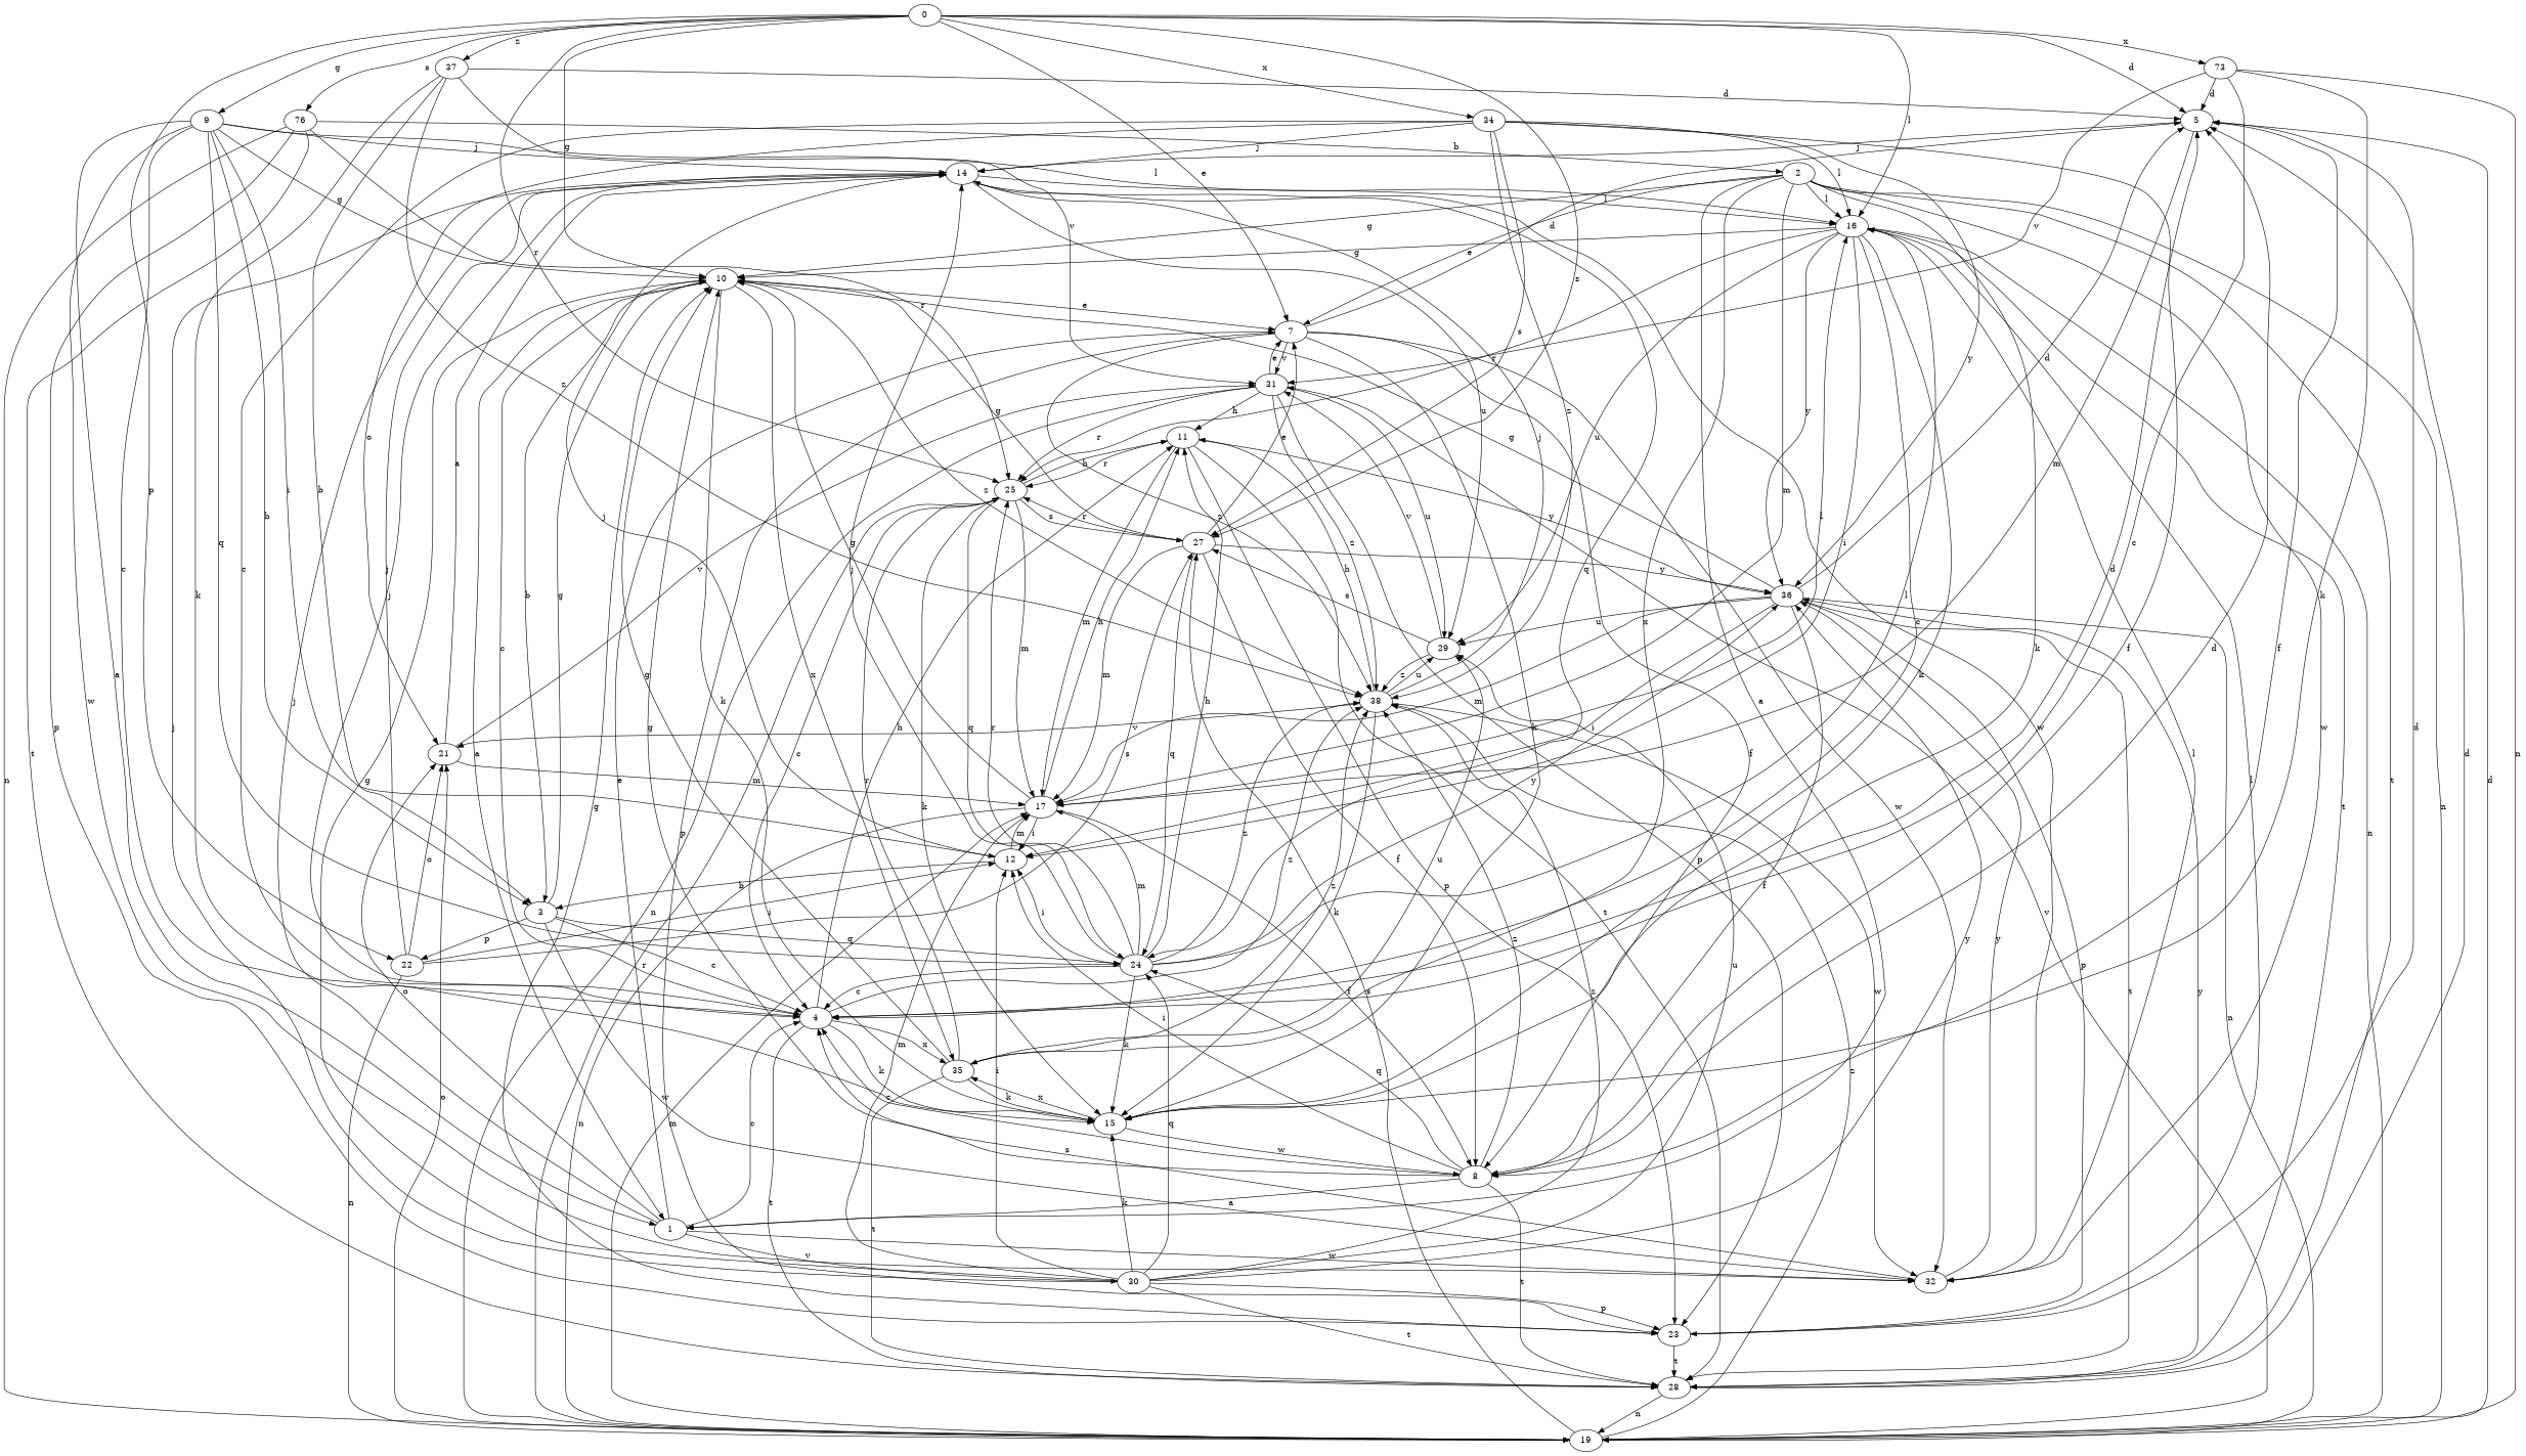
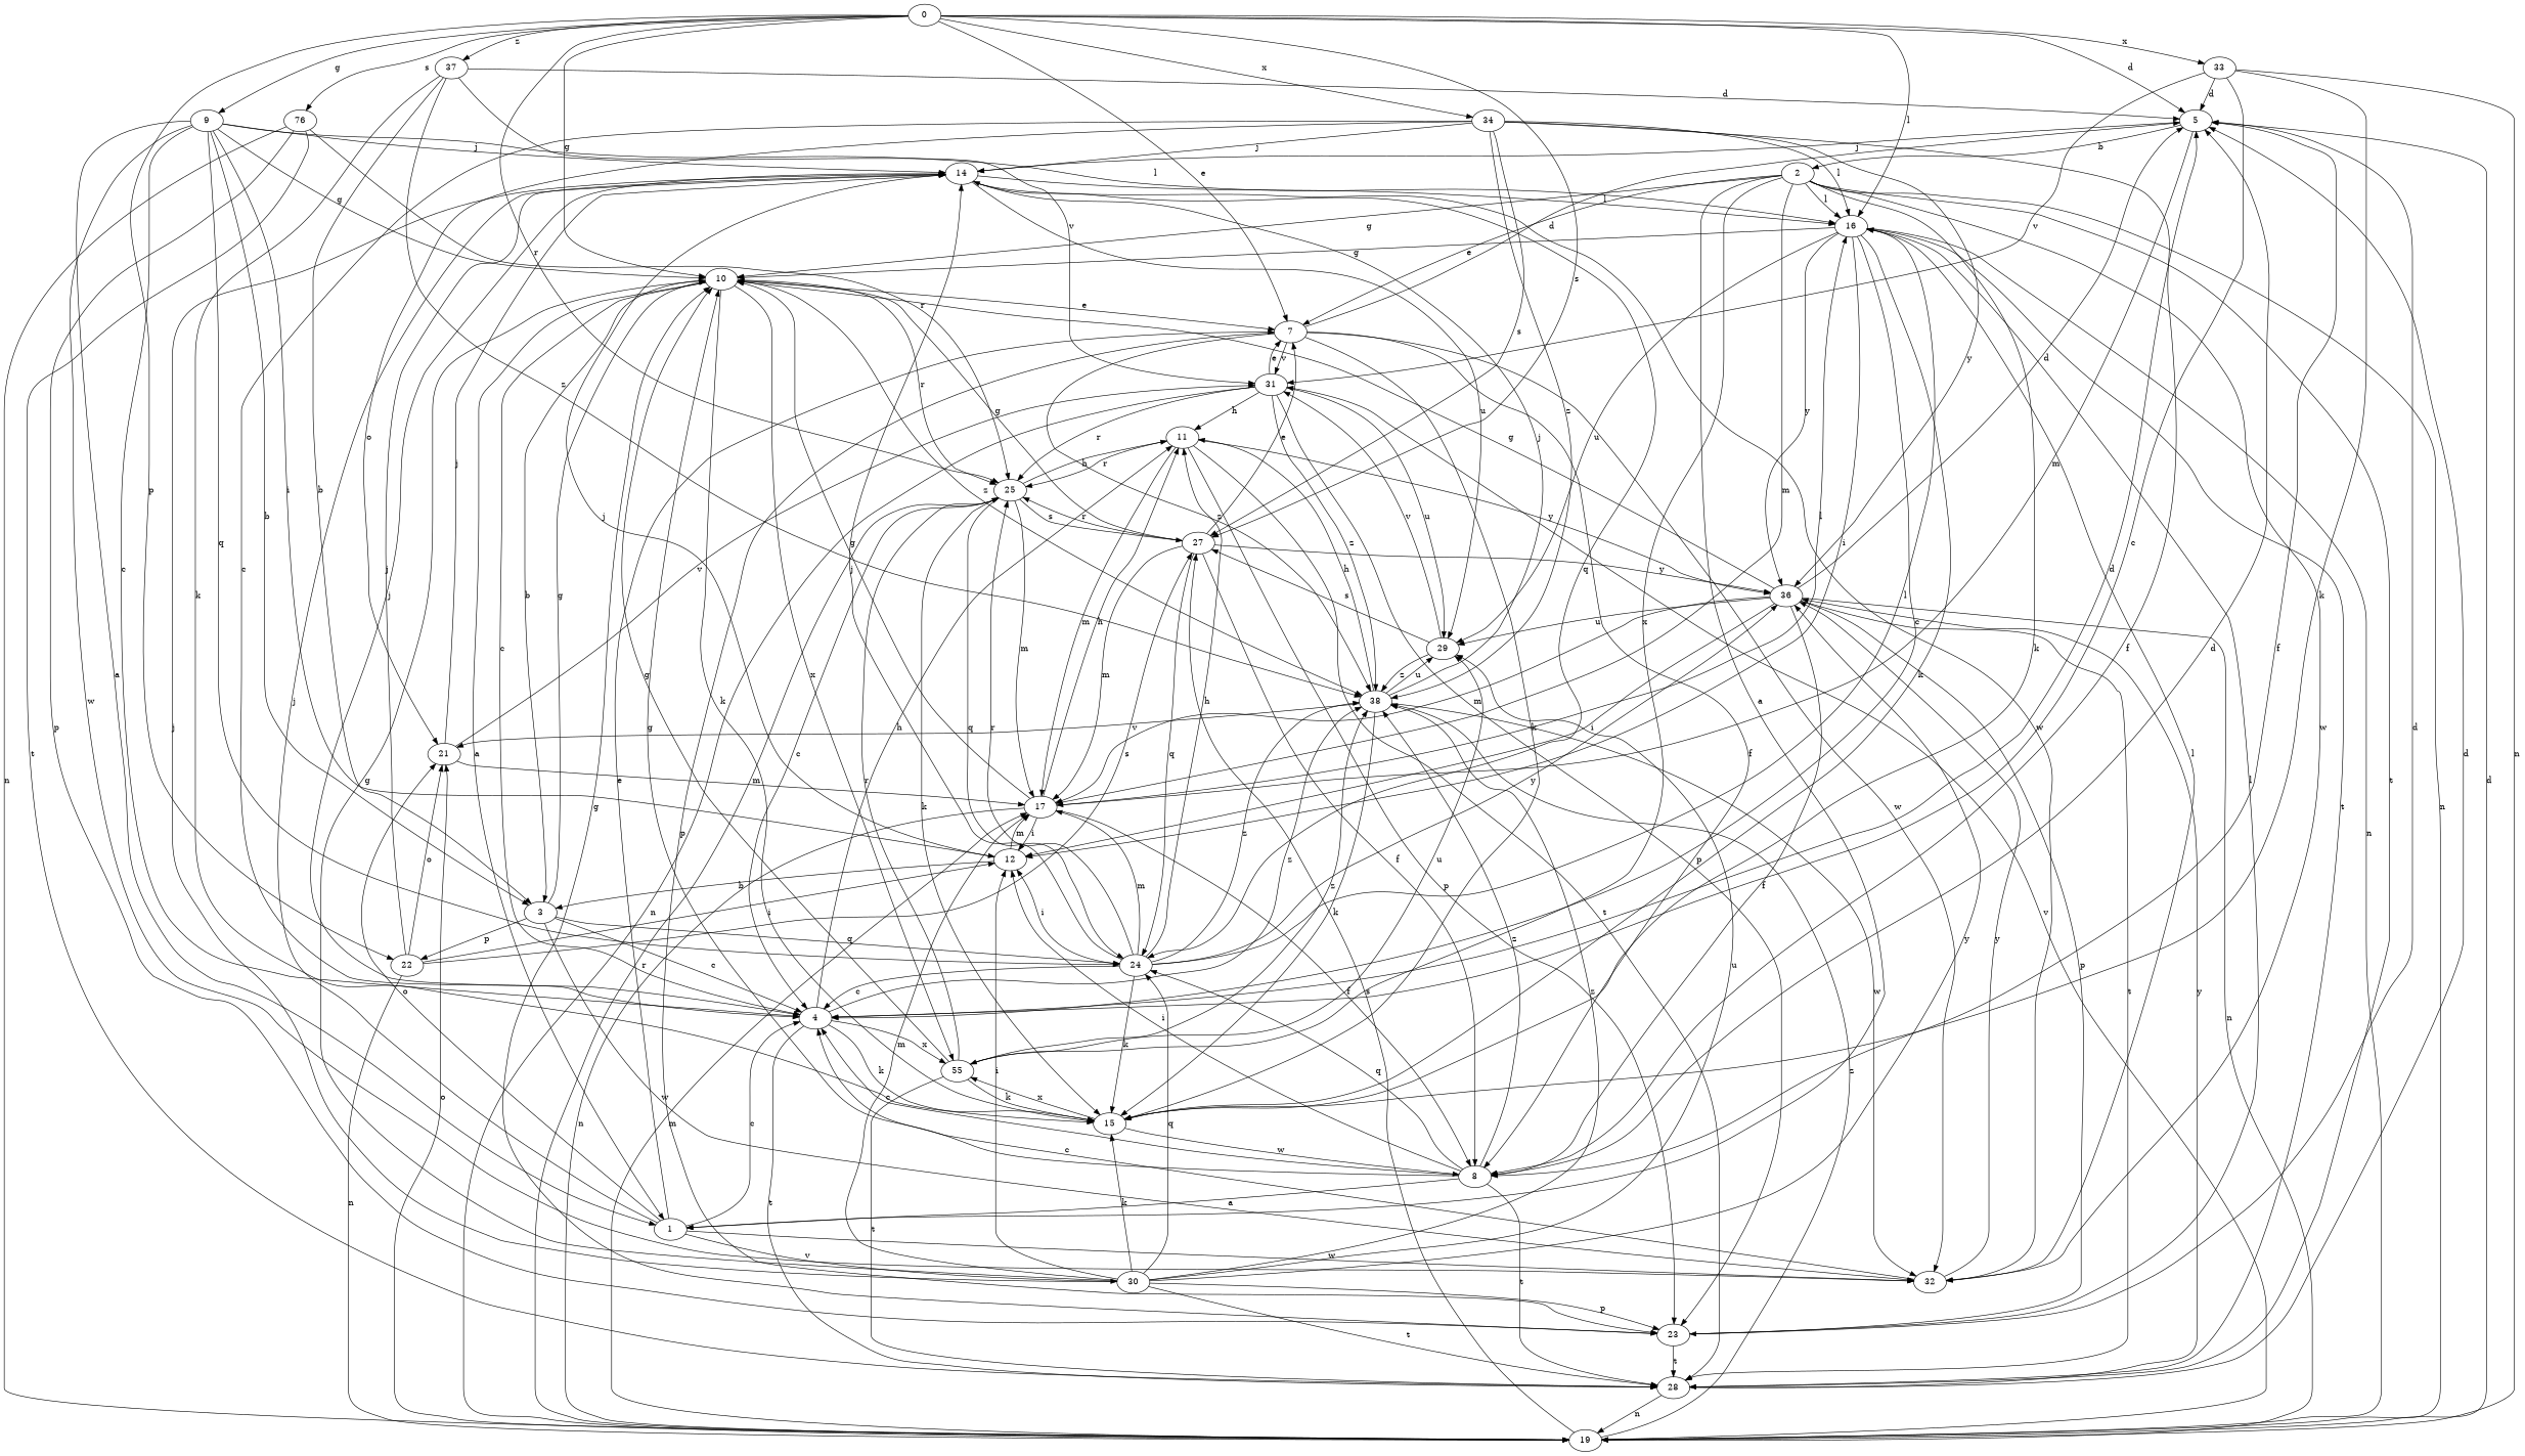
  strict digraph {
    0
    5
    7
    9
    10
    16
    22
    25
    n9 [label=76]
    27
-   33 [label=73]
+   33
    34
    37
    14
    2
    17
    8
    32
    15
    38
    23
    31
    1
    4
    3
    24
    12
-   35
+   35 [label=55]
    19
    28
    36
    29
    21
    11
    30
    0 -> 5 [label=d]
    0 -> 7 [label=e]
    0 -> 9 [label=g]
    0 -> 10 [label=g]
    0 -> 16 [label=l]
    0 -> 22 [label=p]
    0 -> 25 [label=r]
    0 -> n9 [label=s]
    0 -> 27 [label=s]
    0 -> 33 [label=x]
    0 -> 34 [label=x]
    0 -> 37 [label=z]
    5 -> 14 [label=j]
-   n9 -> 2 [label=b]
+   5 -> 2 [label=b]
    5 -> 17 [label=m]
    5 -> 8 [label=f]
    7 -> 5 [label=d]
    7 -> 8 [label=f]
    7 -> 32 [label=w]
    7 -> 15 [label=k]
    7 -> 38 [label=z]
    7 -> 23 [label=p]
    7 -> 31 [label=v]
    9 -> 10 [label=g]
    9 -> 16 [label=l]
    9 -> 14 [label=j]
    9 -> 32 [label=w]
    9 -> 1 [label=a]
    9 -> 4 [label=c]
    9 -> 3 [label=b]
    9 -> 24 [label=q]
    9 -> 12 [label=i]
    10 -> 7 [label=e]
    10 -> 15 [label=k]
    10 -> 38 [label=z]
    10 -> 1 [label=a]
    10 -> 4 [label=c]
    10 -> 3 [label=b]
    10 -> 35 [label=x]
    16 -> 10 [label=g]
-   16 -> 25 [label=r]
+   10 -> 25 [label=r]
    16 -> 15 [label=k]
    16 -> 4 [label=c]
    16 -> 12 [label=i]
    16 -> 19 [label=n]
    16 -> 28 [label=t]
    16 -> 36 [label=y]
    16 -> 29 [label=u]
    22 -> 27 [label=s]
    22 -> 14 [label=j]
    22 -> 12 [label=i]
    22 -> 19 [label=n]
    22 -> 21 [label=o]
    25 -> 27 [label=s]
    25 -> 17 [label=m]
    25 -> 15 [label=k]
    25 -> 4 [label=c]
    25 -> 24 [label=q]
    25 -> 11 [label=h]
    n9 -> 25 [label=r]
    n9 -> 23 [label=p]
    n9 -> 19 [label=n]
    n9 -> 28 [label=t]
    27 -> 7 [label=e]
    27 -> 10 [label=g]
    27 -> 25 [label=r]
    27 -> 17 [label=m]
    27 -> 8 [label=f]
    27 -> 24 [label=q]
    27 -> 36 [label=y]
    33 -> 5 [label=d]
    33 -> 15 [label=k]
    33 -> 31 [label=v]
    33 -> 4 [label=c]
    33 -> 19 [label=n]
    34 -> 16 [label=l]
    34 -> 27 [label=s]
    34 -> 14 [label=j]
    34 -> 8 [label=f]
    34 -> 38 [label=z]
    34 -> 4 [label=c]
    34 -> 36 [label=y]
    34 -> 21 [label=o]
    37 -> 5 [label=d]
    37 -> 15 [label=k]
    37 -> 38 [label=z]
    37 -> 31 [label=v]
    37 -> 3 [label=b]
    14 -> 16 [label=l]
    14 -> 32 [label=w]
    14 -> 24 [label=q]
    14 -> 29 [label=u]
    2 -> 7 [label=e]
    2 -> 10 [label=g]
    2 -> 16 [label=l]
    2 -> 17 [label=m]
    2 -> 32 [label=w]
    2 -> 15 [label=k]
    2 -> 1 [label=a]
    2 -> 35 [label=x]
    2 -> 19 [label=n]
    2 -> 28 [label=t]
    17 -> 10 [label=g]
    17 -> 16 [label=l]
    17 -> 8 [label=f]
    17 -> 12 [label=i]
    17 -> 19 [label=n]
    17 -> 11 [label=h]
    8 -> 5 [label=d]
    8 -> 10 [label=g]
    8 -> 38 [label=z]
    8 -> 1 [label=a]
    8 -> 4 [label=c]
    8 -> 24 [label=q]
    8 -> 12 [label=i]
    8 -> 28 [label=t]
    32 -> 16 [label=l]
-   32 -> 4 [label=s]
+   32 -> 4 [label=c]
    32 -> 36 [label=y]
    15 -> 8 [label=w]
    15 -> 35 [label=x]
    38 -> 14 [label=j]
    38 -> 32 [label=w]
    38 -> 15 [label=k]
    38 -> 29 [label=u]
    38 -> 21 [label=v]
    38 -> 11 [label=h]
    23 -> 5 [label=d]
    23 -> 10 [label=g]
    23 -> 16 [label=l]
    23 -> 28 [label=t]
    31 -> 7 [label=e]
    31 -> 25 [label=r]
    31 -> 38 [label=z]
    31 -> 23 [label=p]
    31 -> 19 [label=n]
    31 -> 29 [label=u]
    31 -> 11 [label=h]
    1 -> 7 [label=e]
    1 -> 14 [label=j]
    1 -> 32 [label=w]
    1 -> 4 [label=c]
    1 -> 21 [label=o]
    1 -> 30 [label=v]
    4 -> 5 [label=d]
    4 -> 14 [label=j]
    4 -> 15 [label=k]
    4 -> 38 [label=z]
    4 -> 35 [label=x]
    4 -> 28 [label=t]
    4 -> 11 [label=h]
    3 -> 10 [label=g]
    3 -> 22 [label=p]
    3 -> 32 [label=w]
    3 -> 4 [label=c]
    3 -> 24 [label=q]
    24 -> 16 [label=l]
    24 -> 25 [label=r]
    24 -> 14 [label=j]
    24 -> 17 [label=m]
    24 -> 15 [label=k]
    24 -> 38 [label=z]
    24 -> 4 [label=c]
    24 -> 12 [label=i]
    24 -> 36 [label=y]
    24 -> 11 [label=h]
    12 -> 14 [label=j]
    12 -> 17 [label=m]
    12 -> 3 [label=b]
    35 -> 10 [label=g]
    35 -> 25 [label=r]
    35 -> 15 [label=k]
    35 -> 38 [label=z]
    35 -> 28 [label=t]
    35 -> 29 [label=u]
    19 -> 5 [label=d]
    19 -> 25 [label=r]
    19 -> 27 [label=s]
    19 -> 17 [label=m]
    19 -> 38 [label=z]
    19 -> 31 [label=v]
    19 -> 21 [label=o]
    28 -> 5 [label=d]
    28 -> 19 [label=n]
    28 -> 36 [label=y]
    36 -> 5 [label=d]
    36 -> 10 [label=g]
    36 -> 17 [label=m]
    36 -> 8 [label=f]
    36 -> 23 [label=p]
    36 -> 12 [label=i]
    36 -> 19 [label=n]
    36 -> 28 [label=t]
    36 -> 29 [label=u]
    29 -> 27 [label=s]
    29 -> 38 [label=z]
    29 -> 31 [label=v]
-   21 -> 14 [label=a]
+   21 -> 14 [label=j]
    21 -> 17 [label=m]
    21 -> 31 [label=v]
    11 -> 25 [label=r]
    11 -> 17 [label=m]
    11 -> 23 [label=p]
    11 -> 28 [label=t]
    11 -> 36 [label=y]
    30 -> 10 [label=g]
    30 -> 14 [label=j]
    30 -> 17 [label=m]
    30 -> 15 [label=k]
    30 -> 38 [label=z]
    30 -> 23 [label=p]
    30 -> 24 [label=q]
    30 -> 12 [label=i]
    30 -> 28 [label=t]
    30 -> 36 [label=y]
    30 -> 29 [label=u]
  }
